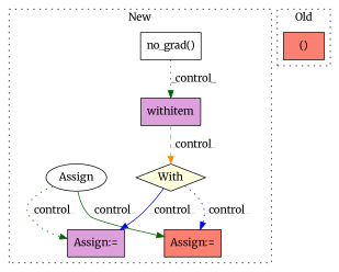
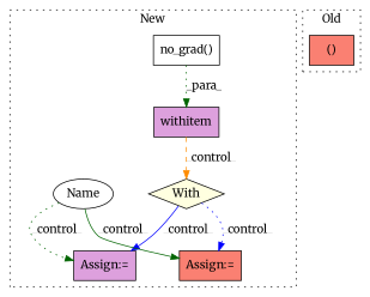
  digraph {
    fontname=Merriweather
    node [a=68 fillcolor=white fontname=Merriweather l=3 s=6889 shape=box style=filled]
    edge [color=darkgreen fontname=Merriweather style=dotted]
    n1 [a=75 l=15 label="no_grad()"]
    n2 [a=39 fillcolor=lightyellow l="5,24" label=With s="6884,6894" shape=diamond]
    n3 [a=49 fillcolor=plum l=5 label=withitem]
    n4 [fillcolor=plum label="Assign:=" s=7128]
    n5 [fillcolor=salmon label="Assign:=" s=7041]
-   n6 [a=87 l=13 label=Assign s=7004 shape=ellipse]
+   n6 [a=87 l=13 label=Name s=7004 shape=ellipse]
    n7 [a=54 fillcolor=salmon label="()" s=7565]
    subgraph cluster_1 {
      label=New
      style=dotted
      n1
      n2
      n3
      n4
      n5
      n6
    }
    subgraph cluster_2 {
      label=Old
      style=dotted
      n7
    }
-   n1 -> n3 [label=_control_]
+   n1 -> n3 [label=_para_]
    n2 -> n4 [color=blue label=_control_ style=solid]
    n2 -> n5 [color=blue label=_control_]
    n3 -> n2 [color=darkorange label=_control_ style=dashed]
    n6 -> n4 [label=_control_]
    n6 -> n5 [label=_control_ style=solid]
  }
